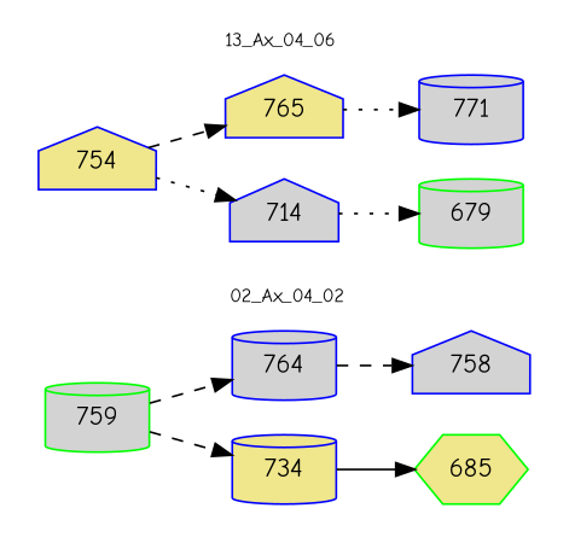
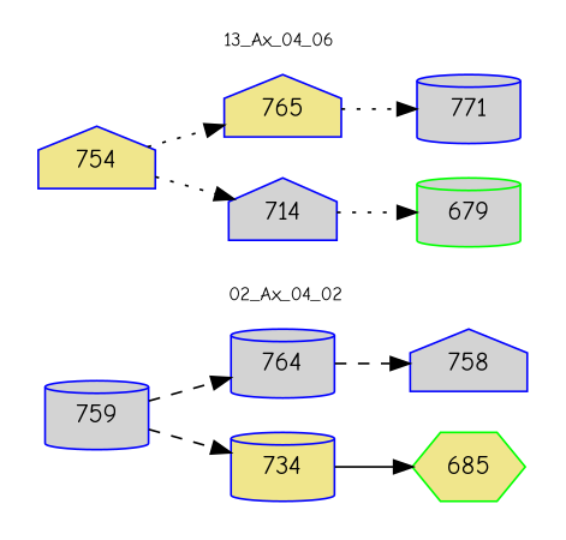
  digraph {
    fontname="Comic Neue"
    rankdir=LR
    node [color=blue fillcolor=lightgrey fontname="Comic Neue" shape=cylinder style=filled]
    edge [color=black fontname="Comic Neue" style=dashed]
-   n1 [color=green label=759]
+   n1 [label=759]
    n2 [fillcolor=khaki label=734]
    n3 [label=764]
    n4 [color=green fillcolor=khaki label=685 shape=hexagon]
    n5 [label=758 shape=house]
    n6 [fillcolor=khaki label=754 shape=house]
    n7 [label=714 shape=house]
    n8 [fillcolor=khaki label=765 shape=house]
    n9 [color=green label=679]
    n10 [label=771]
    subgraph cluster_1 {
      color=white
      fontsize=10
      label="02_Ax_04_02"
      n1
      n2
      n3
      n4
      n5
    }
    subgraph cluster_2 {
      color=white
      fontsize=10
      label="13_Ax_04_06"
      n6
      n7
      n8
      n9
      n10
    }
    n1 -> n2
    n1 -> n3
    n2 -> n4 [style=solid]
    n3 -> n5
    n6 -> n7 [style=dotted]
-   n6 -> n8
+   n6 -> n8 [style=dotted]
    n7 -> n9 [style=dotted]
    n8 -> n10 [style=dotted]
  }
